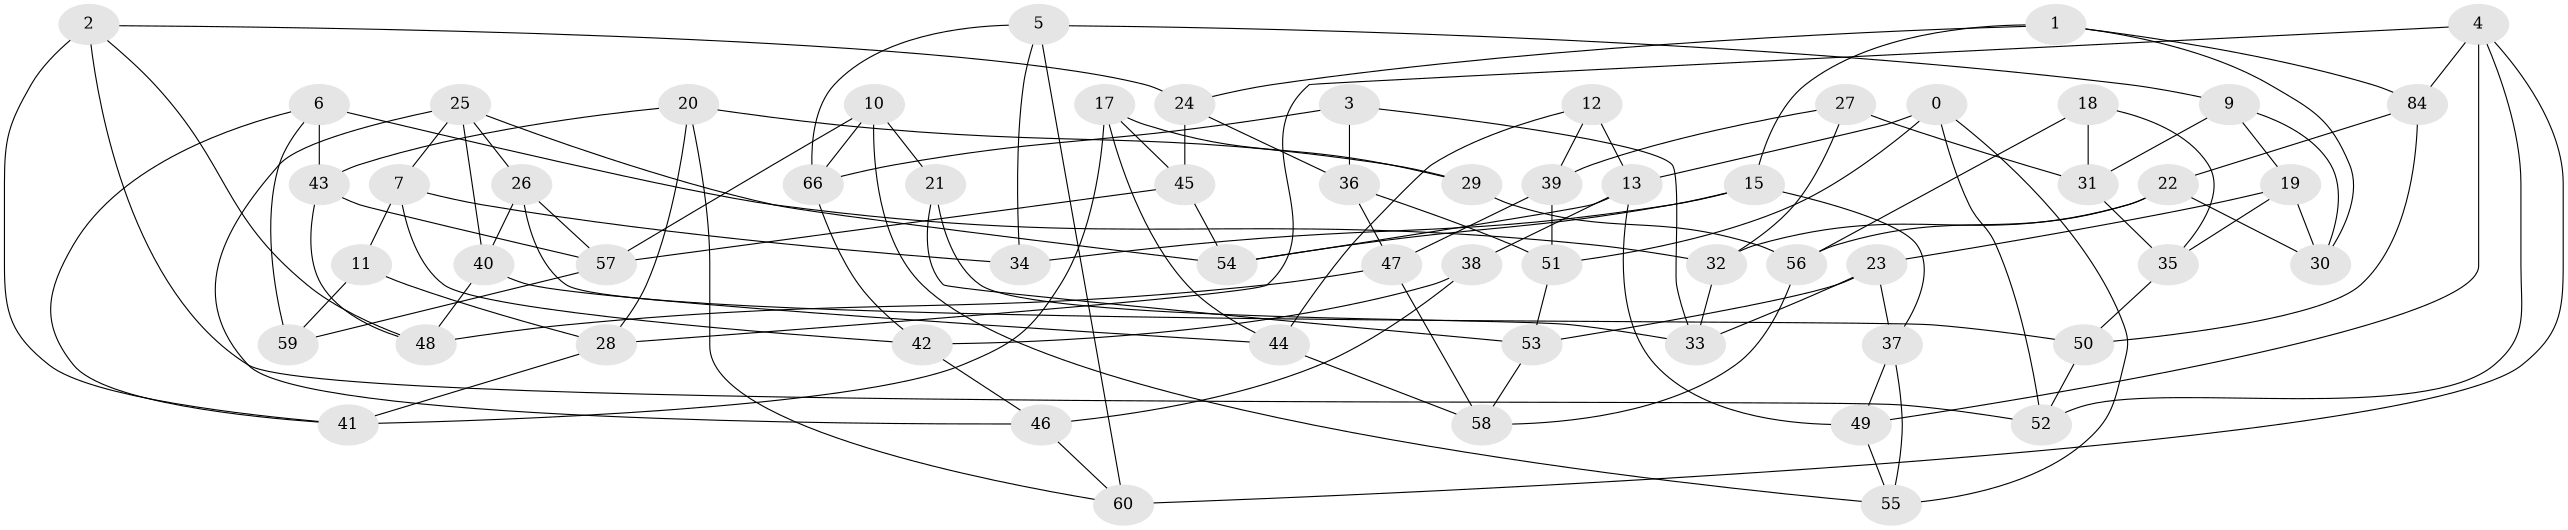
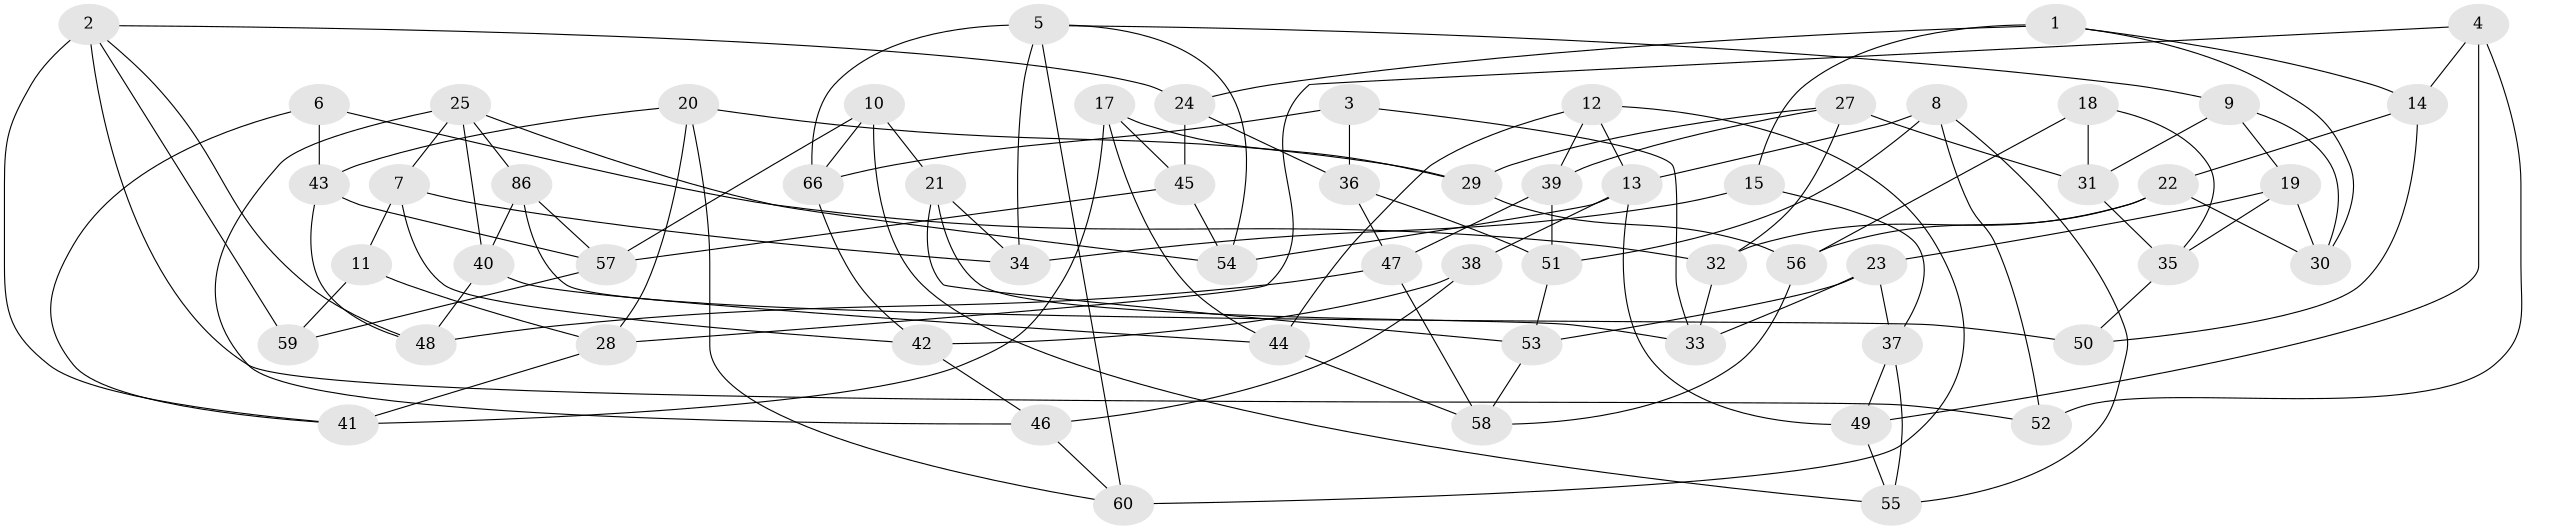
  graph {
    node [color=gray90 style=filled]
    1
-   14 [label=84]
+   14
    15
    24
    30
    22
    50
    34
    37
    54
    36
    45
    2
    41
    48
    52
    n17 [label=66]
    3
    33
    7
    11
    42
    51
    47
    4
    28
    49
    55
    5
    9
    60
    19
    31
    6
    32
    43
    59
    57
    46
-   8 [label=0]
+   8
    13
    38
    53
    35
    23
    10
    21
    18
    56
    12
    39
    44
    58
    17
    29
    20
    25
-   26
+   26 [label=86]
    40
    27
    1 -- 14
    1 -- 15
    1 -- 24
    1 -- 30
    14 -- 22
    14 -- 50
    15 -- 34
    15 -- 37
-   15 -- 54
+   5 -- 54
    24 -- 36
    24 -- 45
    22 -- 30
    22 -- 32
    22 -- 56
-   50 -- 52
    37 -- 49
    37 -- 55
    36 -- 51
    36 -- 47
    45 -- 54
    45 -- 57
    2 -- 24
    2 -- 41
    2 -- 48
    2 -- 52
    n17 -- 42
    3 -- 36
    3 -- n17
    3 -- 33
    7 -- 34
    7 -- 11
    7 -- 42
    11 -- 28
    11 -- 59
    42 -- 46
    51 -- 53
    47 -- 48
    47 -- 58
    4 -- 14
    4 -- 52
    4 -- 28
    4 -- 49
    28 -- 41
    49 -- 55
    5 -- 34
    5 -- n17
    5 -- 9
    5 -- 60
    9 -- 30
    9 -- 19
    9 -- 31
    19 -- 30
    19 -- 35
    19 -- 23
    31 -- 35
    6 -- 41
    6 -- 32
    6 -- 43
-   6 -- 59
+   2 -- 59
    32 -- 33
    43 -- 48
    43 -- 57
    57 -- 59
    46 -- 60
    8 -- 52
    8 -- 51
    8 -- 55
    8 -- 13
    13 -- 54
    13 -- 49
    13 -- 38
    38 -- 42
    38 -- 46
    53 -- 58
    35 -- 50
    23 -- 37
    23 -- 33
    23 -- 53
    10 -- n17
    10 -- 55
    10 -- 57
    10 -- 21
+   21 -- 34
    21 -- 33
    21 -- 53
    18 -- 31
    18 -- 35
    18 -- 56
    56 -- 58
-   4 -- 60
+   12 -- 60
    12 -- 13
    12 -- 39
    12 -- 44
    39 -- 51
    39 -- 47
    44 -- 58
    17 -- 45
    17 -- 41
    17 -- 44
    17 -- 29
    29 -- 56
    20 -- 28
    20 -- 60
    20 -- 43
    20 -- 29
    25 -- 54
    25 -- 7
    25 -- 46
    25 -- 26
    25 -- 40
    26 -- 50
    26 -- 57
    26 -- 40
    40 -- 48
    40 -- 44
    27 -- 31
    27 -- 32
    27 -- 39
+   27 -- 29
  }
